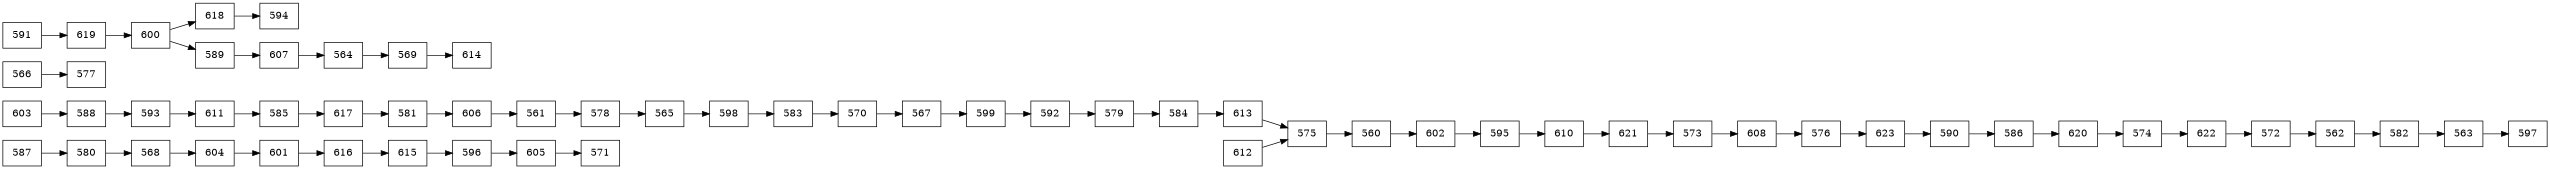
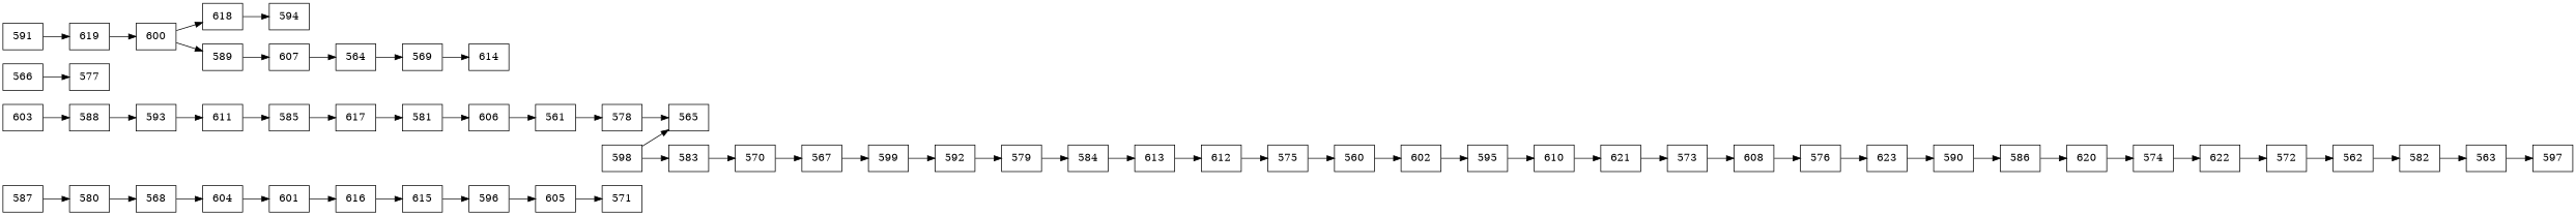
  digraph {
    rankdir=LR
    node [shape=record]
    n1 [label="{587}"]
    n2 [label="{580}"]
    n3 [label="{568}"]
    n4 [label="{604}"]
    n5 [label="{601}"]
    n6 [label="{616}"]
    n7 [label="{615}"]
    n8 [label="{596}"]
    n9 [label="{605}"]
    n10 [label="{571}"]
    n11 [label="{603}"]
    n12 [label="{588}"]
    n13 [label="{593}"]
    n14 [label="{611}"]
    n15 [label="{585}"]
    n16 [label="{617}"]
    n17 [label="{581}"]
    n18 [label="{606}"]
    n19 [label="{561}"]
    n20 [label="{578}"]
    n21 [label="{565}"]
    n22 [label="{598}"]
    n23 [label="{583}"]
    n24 [label="{570}"]
    n25 [label="{567}"]
    n26 [label="{599}"]
    n27 [label="{592}"]
    n28 [label="{579}"]
    n29 [label="{584}"]
    n30 [label="{613}"]
    n31 [label="{612}"]
    n32 [label="{575}"]
    n33 [label="{560}"]
    n34 [label="{602}"]
    n35 [label="{595}"]
    n36 [label="{610}"]
    n37 [label="{621}"]
    n38 [label="{573}"]
    n39 [label="{608}"]
    n40 [label="{576}"]
    n41 [label="{623}"]
    n42 [label="{590}"]
    n43 [label="{586}"]
    n44 [label="{620}"]
    n45 [label="{574}"]
    n46 [label="{622}"]
    n47 [label="{572}"]
    n48 [label="{562}"]
    n49 [label="{582}"]
    n50 [label="{563}"]
    n51 [label="{597}"]
    n52 [label="{566}"]
    n53 [label="{577}"]
    n54 [label="{591}"]
    n55 [label="{619}"]
    n56 [label="{600}"]
    n57 [label="{618}"]
    n58 [label="{589}"]
    n59 [label="{594}"]
    n60 [label="{607}"]
    n61 [label="{564}"]
    n62 [label="{569}"]
    n63 [label="{614}"]
    n1 -> n2
    n2 -> n3
    n3 -> n4
    n4 -> n5
    n5 -> n6
    n6 -> n7
    n7 -> n8
    n8 -> n9
    n9 -> n10
    n11 -> n12
    n12 -> n13
    n13 -> n14
    n14 -> n15
    n15 -> n16
    n16 -> n17
    n17 -> n18
    n18 -> n19
    n19 -> n20
    n20 -> n21
-   n21 -> n22
+   n22 -> n21
    n22 -> n23
    n23 -> n24
    n24 -> n25
    n25 -> n26
    n26 -> n27
    n27 -> n28
    n28 -> n29
    n29 -> n30
-   n30 -> n32
+   n30 -> n31
    n31 -> n32
    n32 -> n33
    n33 -> n34
    n34 -> n35
    n35 -> n36
    n36 -> n37
    n37 -> n38
    n38 -> n39
    n39 -> n40
    n40 -> n41
    n41 -> n42
    n42 -> n43
    n43 -> n44
    n44 -> n45
    n45 -> n46
    n46 -> n47
    n47 -> n48
    n48 -> n49
    n49 -> n50
    n50 -> n51
    n52 -> n53
    n54 -> n55
    n55 -> n56
    n56 -> n57
    n56 -> n58
    n57 -> n59
    n58 -> n60
    n60 -> n61
    n61 -> n62
    n62 -> n63
  }
